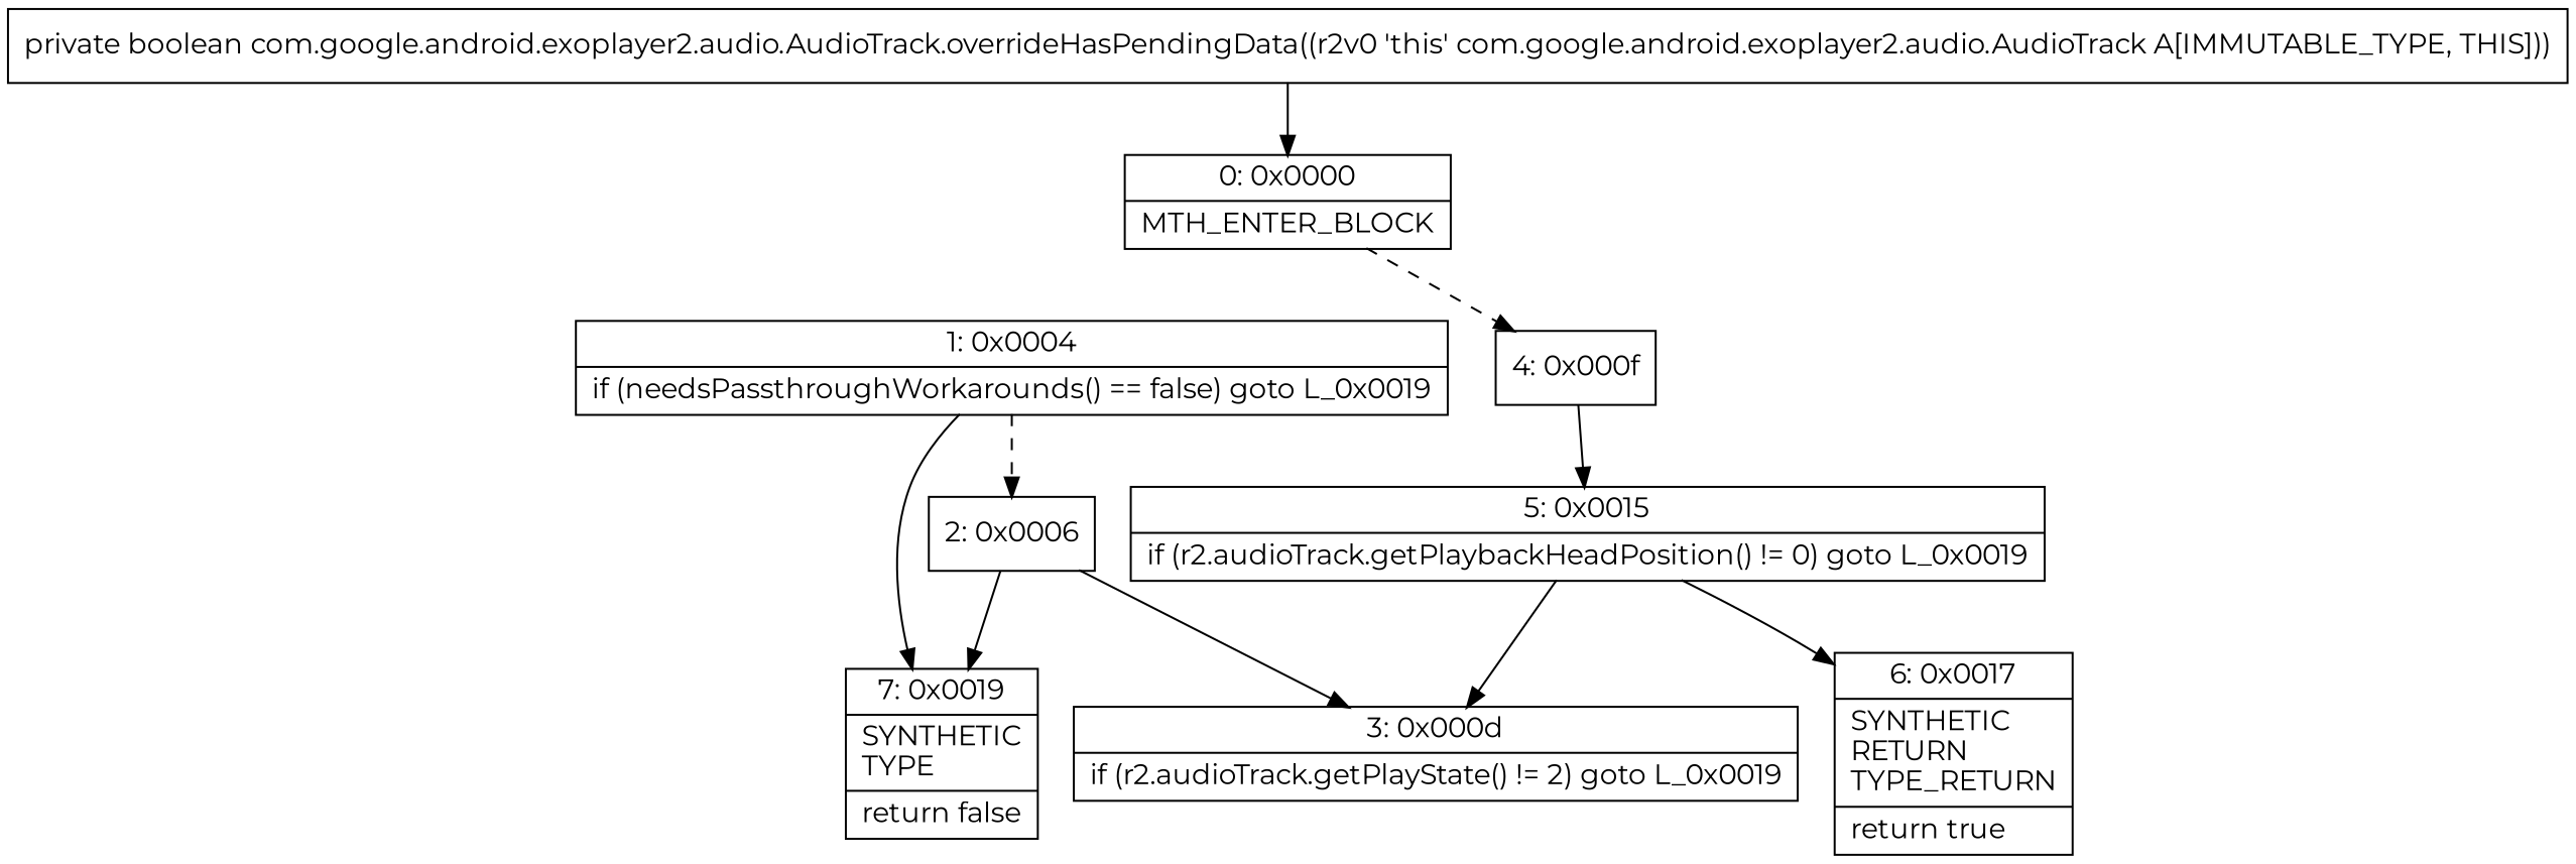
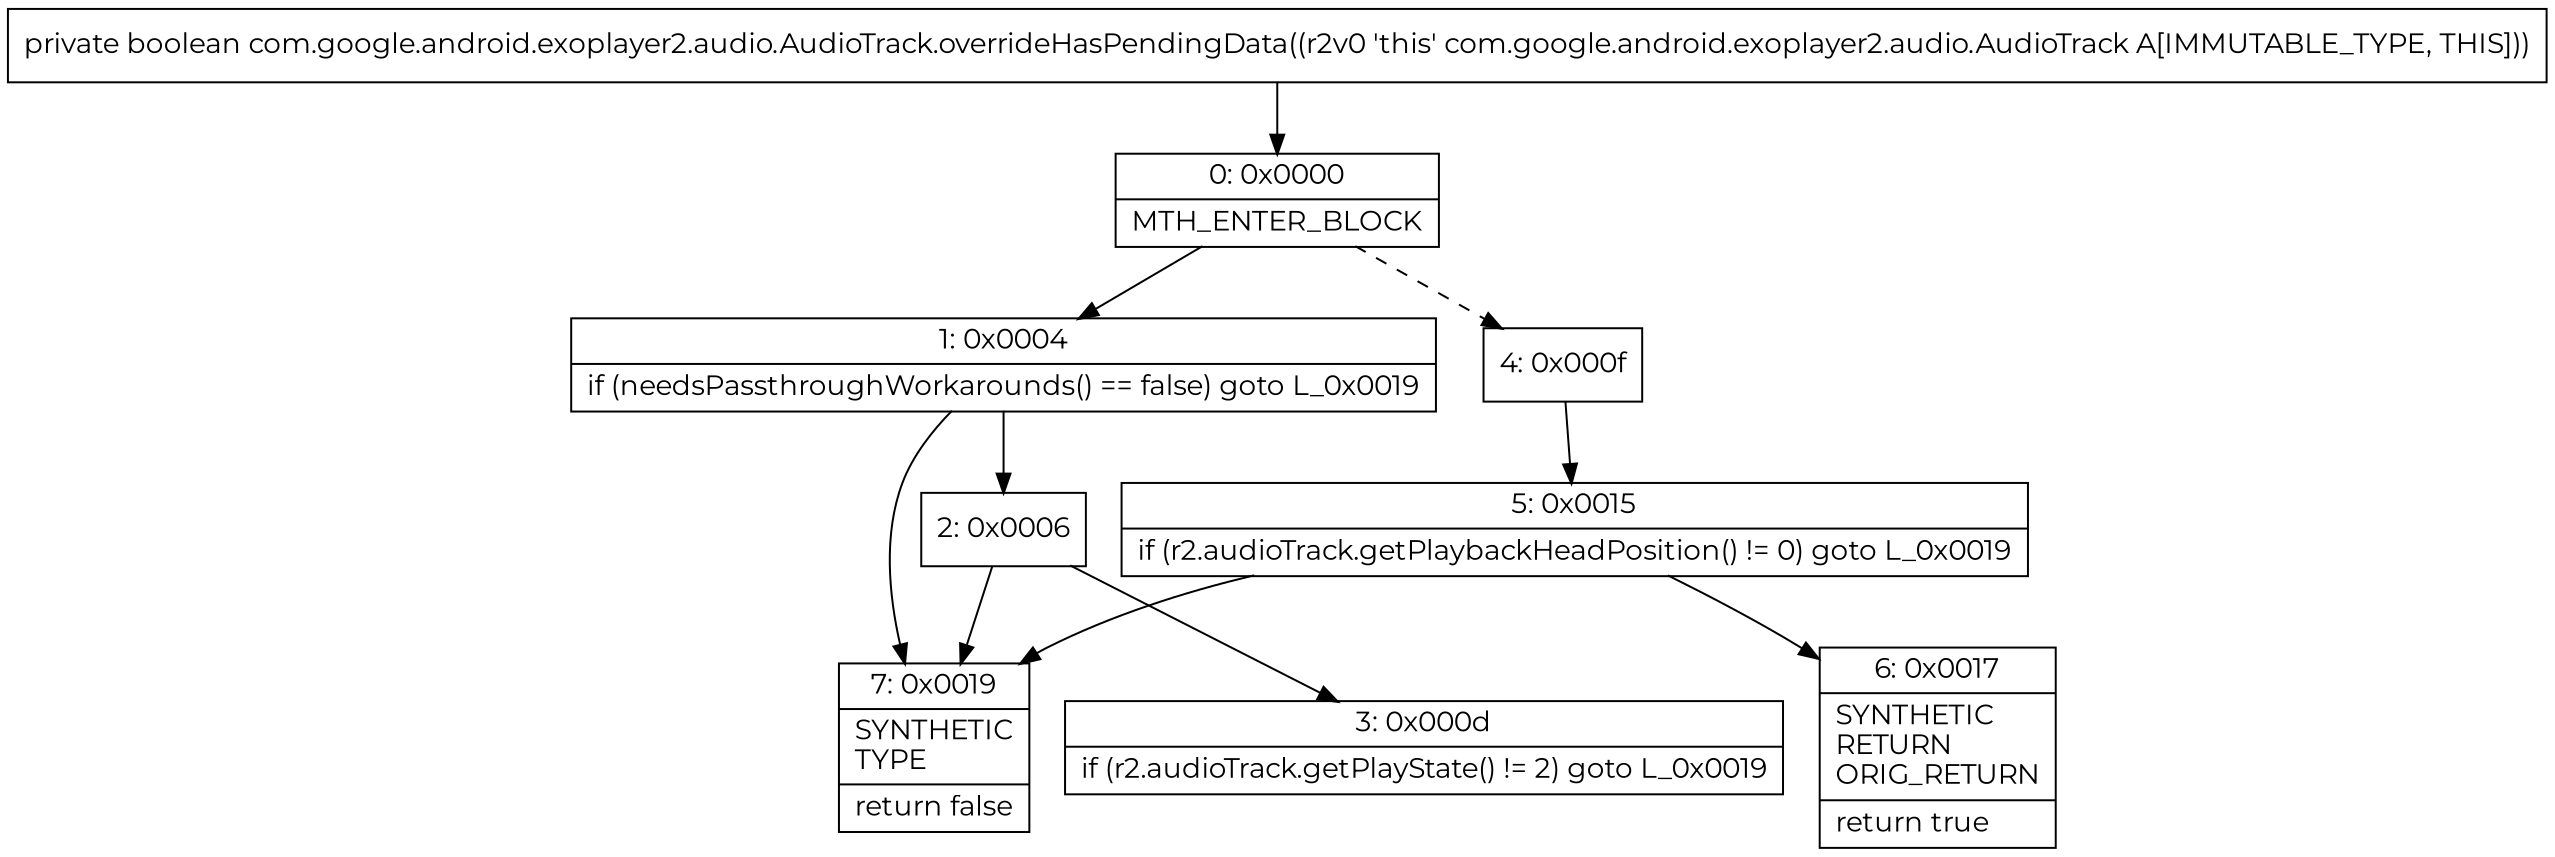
  digraph {
    fontname=Montserrat
    node [fontname=Montserrat shape=record]
    edge [fontname=Montserrat]
    n1 [label="{0\:\ 0x0000|MTH_ENTER_BLOCK\l}"]
    n2 [label="{1\:\ 0x0004|if (needsPassthroughWorkarounds() == false) goto L_0x0019\l}"]
    n3 [label="{4\:\ 0x000f}"]
    n4 [label="{2\:\ 0x0006}"]
    n5 [label="{7\:\ 0x0019|SYNTHETIC\lTYPE\l|return false\l}"]
    n6 [label="{3\:\ 0x000d|if (r2.audioTrack.getPlayState() != 2) goto L_0x0019\l}"]
    n7 [label="{5\:\ 0x0015|if (r2.audioTrack.getPlaybackHeadPosition() != 0) goto L_0x0019\l}"]
-   n8 [label="{6\:\ 0x0017|SYNTHETIC\lRETURN\lTYPE_RETURN\l|return true\l}"]
+   n8 [label="{6\:\ 0x0017|SYNTHETIC\lRETURN\lORIG_RETURN\l|return true\l}"]
    n9 [label="{private boolean com.google.android.exoplayer2.audio.AudioTrack.overrideHasPendingData((r2v0 'this' com.google.android.exoplayer2.audio.AudioTrack A[IMMUTABLE_TYPE, THIS])) }"]
+   n1 -> n2
    n1 -> n3 [style=dashed]
-   n2 -> n4 [style=dashed]
+   n2 -> n4 [style=solid]
    n2 -> n5
    n3 -> n7
    n4 -> n5
    n4 -> n6
-   n7 -> n6
+   n7 -> n5
    n7 -> n8 [style=solid]
    n9 -> n1
  }
